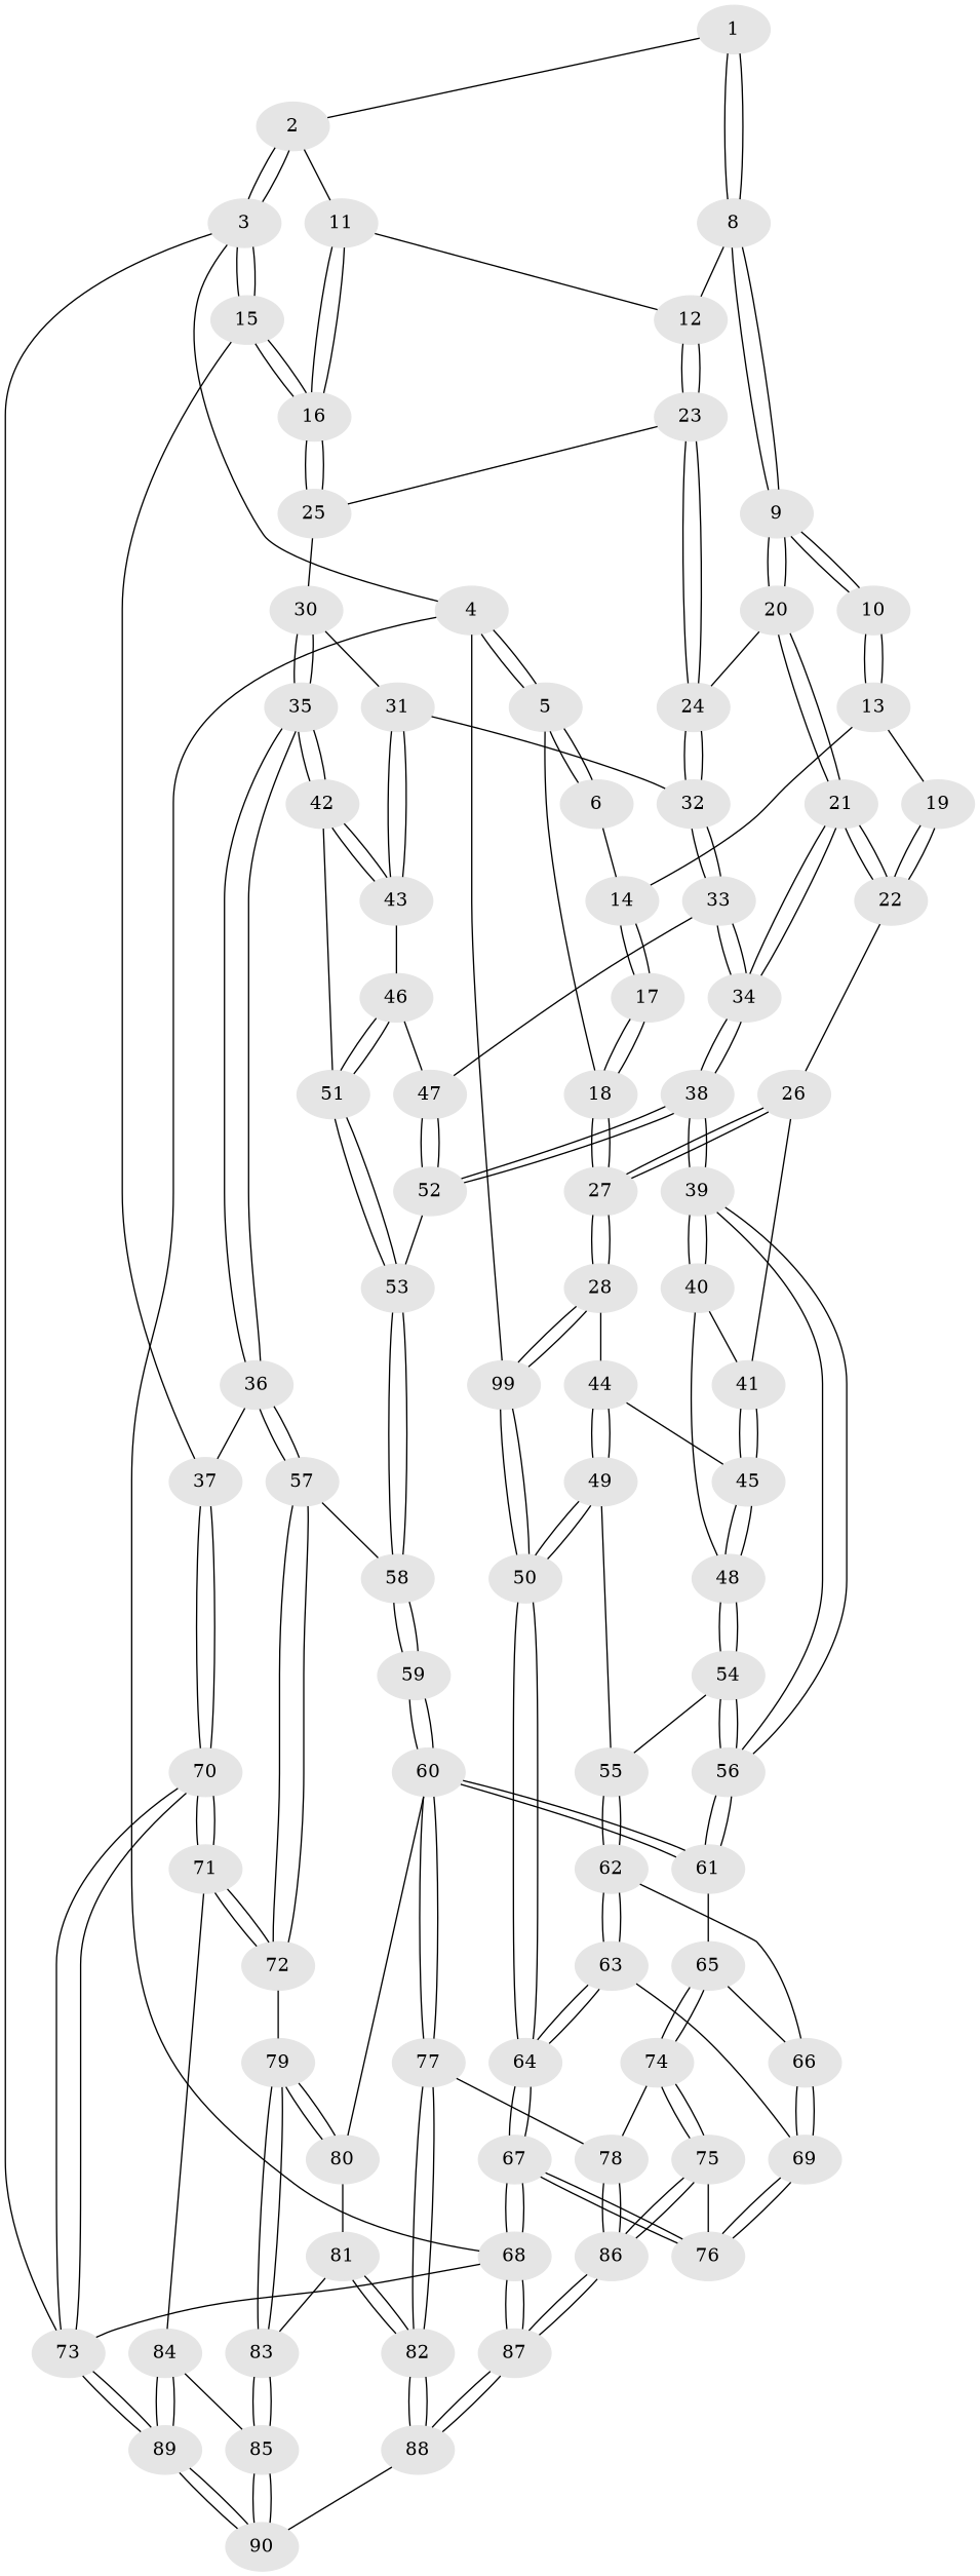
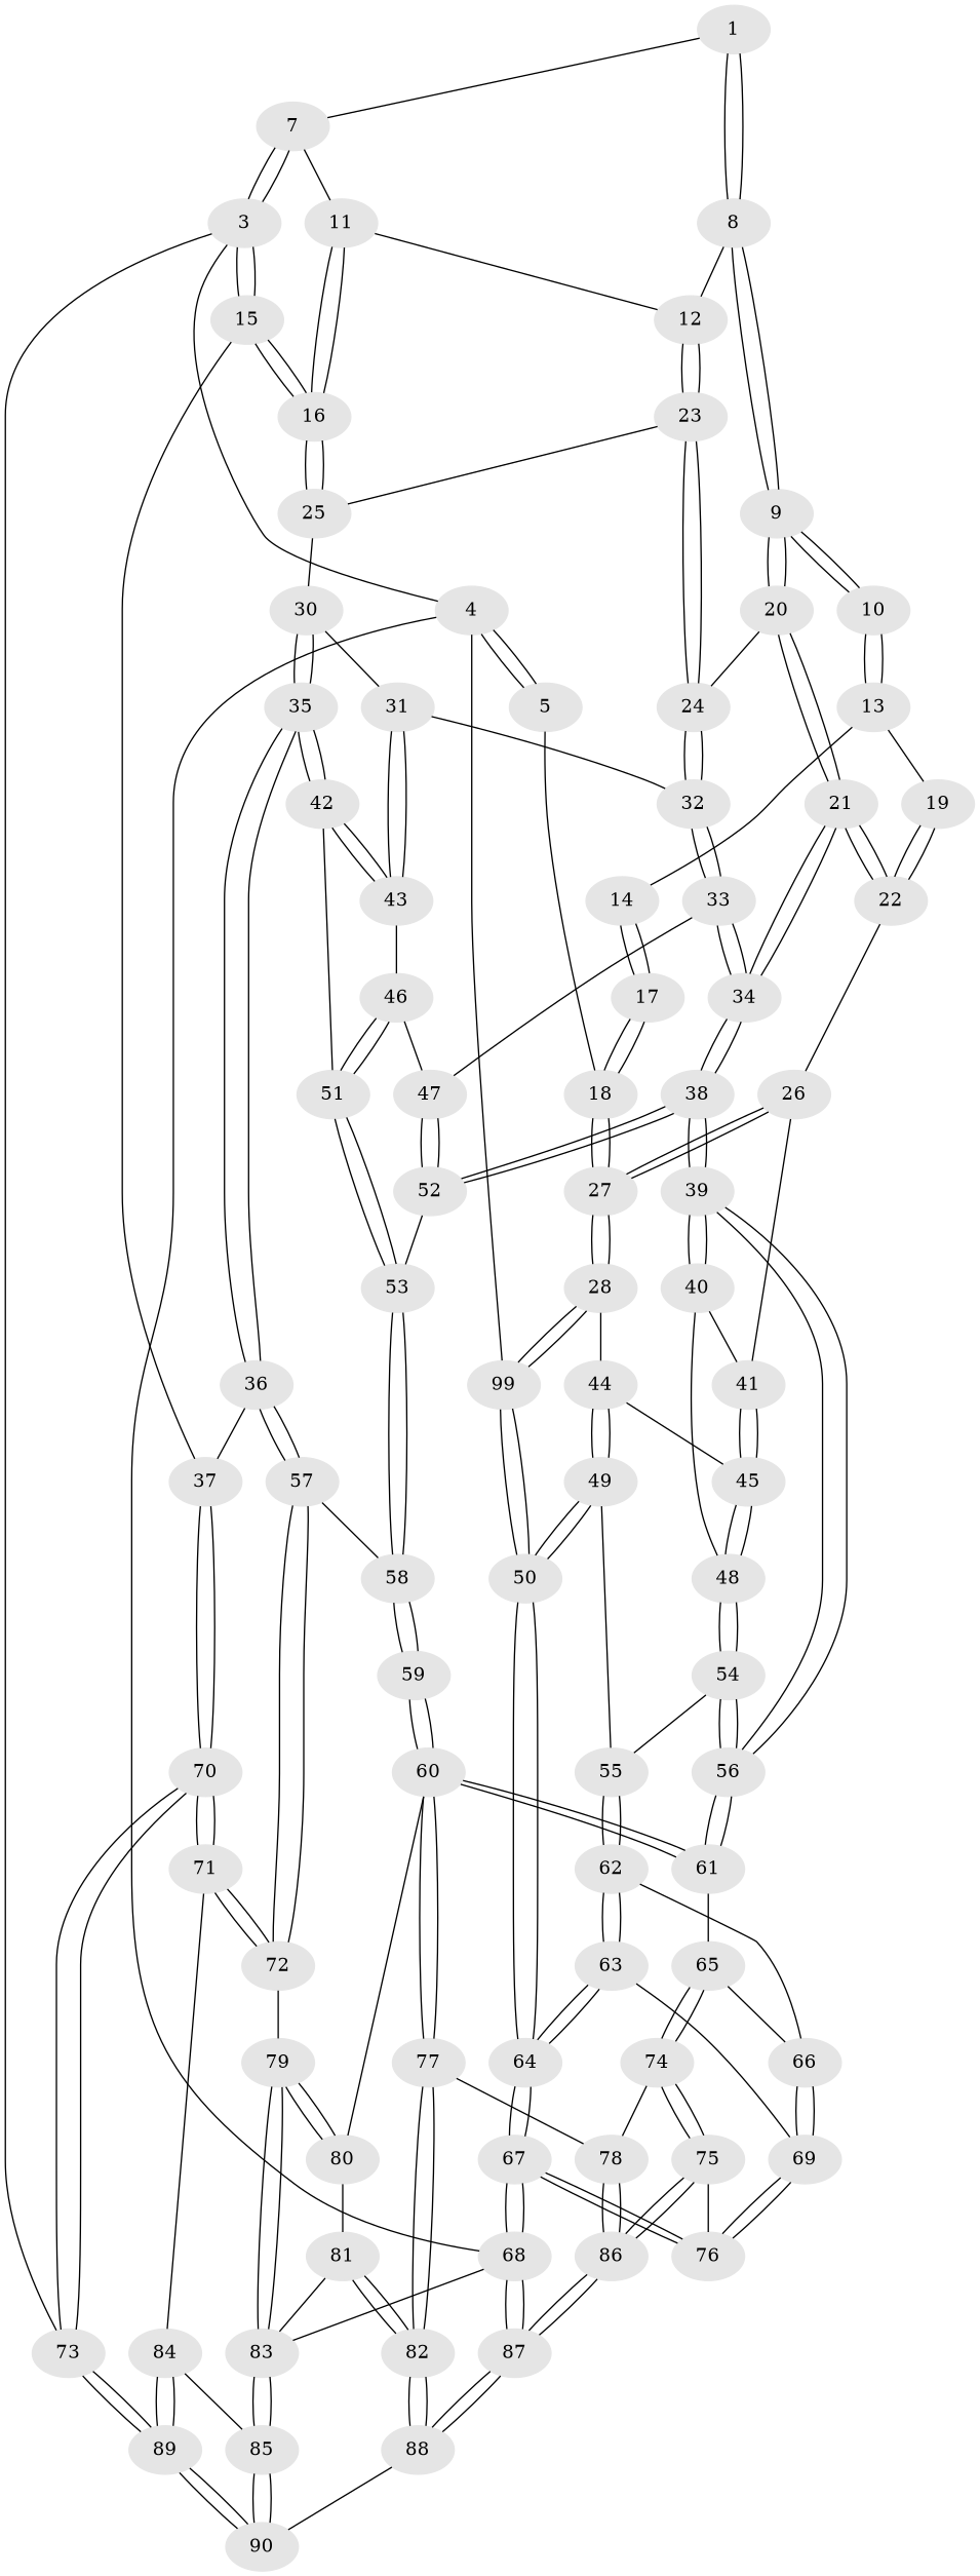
  graph {
    node [color=gray90 style=filled]
    1
-   2
+   2 [label=7]
    8
    3
    11
    9
    12
    4
    15
    73
    16
    5
    n13 [label=99]
    68
    37
    89
-   6
    18
    50
    87
    14
    27
    17
    10
    13
    20
    23
    21
    24
    19
    25
    22
    70
    30
    28
    26
    34
    32
    38
    41
    33
    31
    35
    45
    44
    49
    64
    43
    36
    42
    46
    47
    52
    39
    57
    51
    58
    72
    71
    40
    56
    53
    48
    61
    54
    55
    62
    67
    59
    63
    66
    65
    79
    60
    80
    77
    81
    78
    82
    74
    69
    76
    75
    88
    84
    85
    83
    90
    86
    1 -- 2
    1 -- 8
    1 -- 8
    2 -- 3
    2 -- 3
    2 -- 11
    8 -- 9
    8 -- 9
    8 -- 12
    3 -- 4
    3 -- 15
    3 -- 15
    3 -- 73
    11 -- 12
    11 -- 16
    11 -- 16
    9 -- 10
    9 -- 10
    9 -- 20
    9 -- 20
    12 -- 23
    12 -- 23
    4 -- 5
    4 -- 5
    4 -- n13
    4 -- 68
    15 -- 16
    15 -- 16
    15 -- 37
    73 -- 89
    73 -- 89
    16 -- 25
    16 -- 25
-   5 -- 6
-   5 -- 6
    5 -- 18
    n13 -- 50
    n13 -- 50
-   68 -- 73
+   68 -- 83
    68 -- 87
    68 -- 87
    37 -- 70
    37 -- 70
    89 -- 90
    89 -- 90
-   6 -- 14
    18 -- 27
    18 -- 27
    50 -- 64
    50 -- 64
    87 -- 88
    87 -- 88
    14 -- 17
    14 -- 17
    27 -- 28
    27 -- 28
    17 -- 18
    17 -- 18
    10 -- 13
    10 -- 13
    13 -- 14
    13 -- 19
    20 -- 21
    20 -- 21
    20 -- 24
    23 -- 24
    23 -- 24
    23 -- 25
    21 -- 22
    21 -- 22
    21 -- 34
    21 -- 34
    24 -- 32
    24 -- 32
    19 -- 22
    19 -- 22
    25 -- 30
    22 -- 26
    70 -- 73
    70 -- 73
    70 -- 71
    70 -- 71
    30 -- 31
    30 -- 35
    30 -- 35
    28 -- n13
    28 -- n13
    28 -- 44
    26 -- 27
    26 -- 27
    26 -- 41
    34 -- 38
    34 -- 38
    32 -- 33
    32 -- 33
    38 -- 52
    38 -- 52
    38 -- 39
    38 -- 39
    41 -- 45
    41 -- 45
    33 -- 34
    33 -- 34
    33 -- 47
    31 -- 32
    31 -- 43
    31 -- 43
    35 -- 36
    35 -- 36
    35 -- 42
    35 -- 42
    45 -- 48
    45 -- 48
    44 -- 45
    44 -- 49
    44 -- 49
    49 -- 50
    49 -- 50
    49 -- 55
    64 -- 67
    64 -- 67
    43 -- 46
    36 -- 37
    36 -- 57
    36 -- 57
    42 -- 43
    42 -- 43
    42 -- 51
    46 -- 47
    46 -- 51
    46 -- 51
    47 -- 52
    47 -- 52
    52 -- 53
    39 -- 40
    39 -- 40
    39 -- 56
    39 -- 56
    57 -- 58
    57 -- 72
    57 -- 72
    51 -- 53
    51 -- 53
    58 -- 59
    58 -- 59
    72 -- 79
    71 -- 72
    71 -- 72
    71 -- 84
    40 -- 41
    40 -- 48
    56 -- 61
    56 -- 61
    53 -- 58
    53 -- 58
    48 -- 54
    48 -- 54
    61 -- 65
    54 -- 56
    54 -- 56
    54 -- 55
    55 -- 62
    55 -- 62
    62 -- 63
    62 -- 63
    62 -- 66
    67 -- 68
    67 -- 68
    67 -- 76
    67 -- 76
    59 -- 60
    59 -- 60
    63 -- 64
    63 -- 64
    63 -- 69
    66 -- 69
    66 -- 69
    65 -- 66
    65 -- 74
    65 -- 74
    79 -- 80
    79 -- 80
    79 -- 83
    79 -- 83
    60 -- 61
    60 -- 61
    60 -- 80
    60 -- 77
    60 -- 77
    80 -- 81
    77 -- 78
    77 -- 82
    77 -- 82
    81 -- 82
    81 -- 82
    81 -- 83
    78 -- 86
    78 -- 86
    82 -- 88
    82 -- 88
    74 -- 78
    74 -- 75
    74 -- 75
    69 -- 76
    69 -- 76
    75 -- 76
    75 -- 86
    75 -- 86
    88 -- 90
    84 -- 89
    84 -- 89
    84 -- 85
    85 -- 90
    85 -- 90
    83 -- 85
    83 -- 85
    86 -- 87
    86 -- 87
  }
